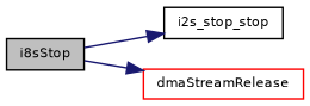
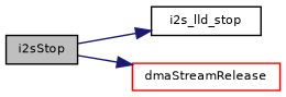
  digraph {
    rankdir=LR
    node [color=black fontname=Helvetica fontsize=8 shape=record]
    edge [color=midnightblue fontname=Helvetica fontsize=8 labelfontname=Helvetica labelfontsize=8 style=solid]
-   n1 [fillcolor=grey75 fontcolor=black height=0.2 label=i8sStop style=filled width=0.4]
-   n2 [height=0.2 label=i2s_stop_stop width=0.4]
+   n1 [fillcolor=grey75 fontcolor=black height=0.2 label=i2sStop style=filled width=0.4]
+   n2 [height=0.2 label=i2s_lld_stop width=0.4]
    n3 [color=red height=0.2 label=dmaStreamRelease width=0.4]
    n1 -> n2
    n1 -> n3
  }
